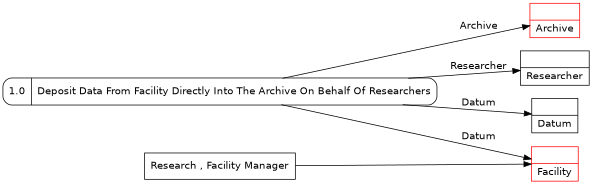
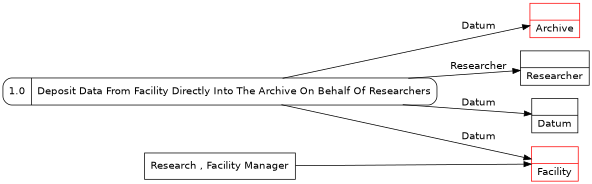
  digraph {
    fontname="DejaVu Sans"
    rankdir=LR
    node [fontname="DejaVu Sans" shape=record]
    edge [fontname="DejaVu Sans"]
    n1 [label="<f0>  |<f1> Researcher "]
    n2 [color=red label="<f0>  |<f1> Facility "]
    n3 [label="<f0>  |<f1> Datum "]
    n4 [color=red label="<f0>  |<f1> Archive "]
    n5 [label="Research , Facility Manager" shape=box]
    n6 [label="{<f0> 1.0|<f1> Deposit Data From Facility Directly Into The Archive On Behalf Of Researchers }" shape=Mrecord]
    n5 -> n2
    n6 -> n1 [label=Researcher]
    n6 -> n2 [label=Datum]
    n6 -> n3 [label=Datum]
-   n6 -> n4 [label=Archive]
+   n6 -> n4 [label=Datum]
  }
